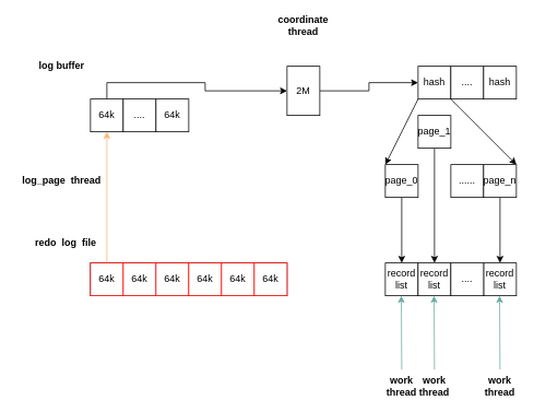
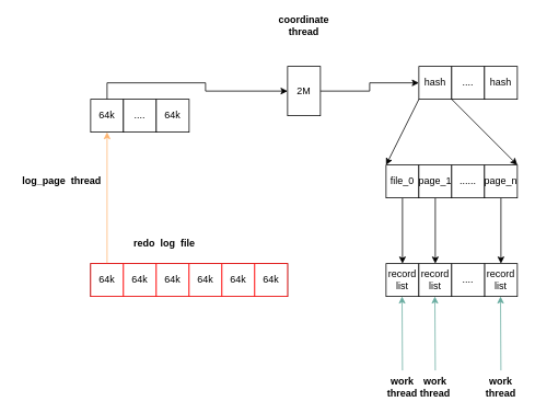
  <mxCell id="0" />
  <mxCell id="1" parent="0" />
  <mxCell id="2" value="" style="rounded=0;whiteSpace=wrap;html=1;" vertex="1" parent="1"><mxGeometry x="110" y="320" width="240" height="40" as="geometry" /></mxCell>
  <mxCell id="3" style="edgeStyle=none;rounded=0;orthogonalLoop=1;jettySize=auto;html=1;exitX=0.5;exitY=0;exitDx=0;exitDy=0;entryX=0.5;entryY=1;entryDx=0;entryDy=0;strokeColor=#FFB570;fillColor=#FF0000;" edge="1" parent="1" source="4" target="12"><mxGeometry relative="1" as="geometry" /></mxCell>
  <mxCell id="4" value="64k" style="whiteSpace=wrap;html=1;aspect=fixed;strokeColor=#FF0000;" vertex="1" parent="1"><mxGeometry x="110" y="320" width="40" height="40" as="geometry" /></mxCell>
  <mxCell id="5" value="64k" style="whiteSpace=wrap;html=1;aspect=fixed;strokeColor=#FF0000;" vertex="1" parent="1"><mxGeometry x="150" y="320" width="40" height="40" as="geometry" /></mxCell>
  <mxCell id="6" value="64k" style="whiteSpace=wrap;html=1;aspect=fixed;strokeColor=#FF0000;" vertex="1" parent="1"><mxGeometry x="190" y="320" width="40" height="40" as="geometry" /></mxCell>
  <mxCell id="7" value="64k" style="whiteSpace=wrap;html=1;aspect=fixed;strokeColor=#FF0000;" vertex="1" parent="1"><mxGeometry x="230" y="320" width="40" height="40" as="geometry" /></mxCell>
  <mxCell id="8" value="64k" style="whiteSpace=wrap;html=1;aspect=fixed;strokeColor=#FF0000;" vertex="1" parent="1"><mxGeometry x="270" y="320" width="40" height="40" as="geometry" /></mxCell>
  <mxCell id="9" value="64k" style="whiteSpace=wrap;html=1;aspect=fixed;strokeColor=#FF0000;" vertex="1" parent="1"><mxGeometry x="310" y="320" width="40" height="40" as="geometry" /></mxCell>
- <mxCell id="10" value="&lt;b&gt;redo&amp;nbsp; log&amp;nbsp; file&lt;/b&gt;" style="text;html=1;strokeColor=none;fillColor=none;align=center;verticalAlign=middle;whiteSpace=wrap;rounded=0;" vertex="1" parent="1"><mxGeometry x="40" y="285" width="80" height="20" as="geometry" /></mxCell>
+ <mxCell id="10" value="&lt;b&gt;redo&amp;nbsp; log&amp;nbsp; file&lt;/b&gt;" style="text;html=1;strokeColor=none;fillColor=none;align=center;verticalAlign=middle;whiteSpace=wrap;rounded=0;" vertex="1" parent="1"><mxGeometry x="160" y="285" width="80" height="20" as="geometry" /></mxCell>
  <mxCell id="11" style="edgeStyle=orthogonalEdgeStyle;rounded=0;orthogonalLoop=1;jettySize=auto;html=1;exitX=0.5;exitY=0;exitDx=0;exitDy=0;entryX=0;entryY=0.5;entryDx=0;entryDy=0;" edge="1" parent="1" source="12" target="18"><mxGeometry relative="1" as="geometry" /></mxCell>
  <mxCell id="12" value="64k" style="whiteSpace=wrap;html=1;aspect=fixed;" vertex="1" parent="1"><mxGeometry x="110" y="120" width="40" height="40" as="geometry" /></mxCell>
  <mxCell id="13" value="...." style="whiteSpace=wrap;html=1;aspect=fixed;" vertex="1" parent="1"><mxGeometry x="150" y="120" width="40" height="40" as="geometry" /></mxCell>
  <mxCell id="14" value="64k" style="whiteSpace=wrap;html=1;aspect=fixed;" vertex="1" parent="1"><mxGeometry x="190" y="120" width="40" height="40" as="geometry" /></mxCell>
- <mxCell id="15" value="&lt;b&gt;log buffer&lt;/b&gt;" style="text;html=1;strokeColor=none;fillColor=none;align=center;verticalAlign=middle;whiteSpace=wrap;rounded=0;" vertex="1" parent="1"><mxGeometry x="40" y="70" width="70" height="20" as="geometry" /></mxCell>
  <mxCell id="16" value="&lt;b&gt;log_page&amp;nbsp; thread&lt;/b&gt;" style="text;html=1;strokeColor=none;fillColor=none;align=center;verticalAlign=middle;whiteSpace=wrap;rounded=0;" vertex="1" parent="1"><mxGeometry x="20" y="210" width="110" height="20" as="geometry" /></mxCell>
  <mxCell id="17" style="edgeStyle=orthogonalEdgeStyle;rounded=0;orthogonalLoop=1;jettySize=auto;html=1;exitX=1;exitY=0.5;exitDx=0;exitDy=0;entryX=0;entryY=0.5;entryDx=0;entryDy=0;" edge="1" parent="1" source="18" target="21"><mxGeometry relative="1" as="geometry" /></mxCell>
  <mxCell id="18" value="2M" style="whiteSpace=wrap;html=1;aspect=fixed;" vertex="1" parent="1"><mxGeometry x="350" y="80" width="40" height="60" as="geometry" /></mxCell>
  <mxCell id="19" style="edgeStyle=none;rounded=0;orthogonalLoop=1;jettySize=auto;html=1;exitX=0;exitY=1;exitDx=0;exitDy=0;entryX=0;entryY=0;entryDx=0;entryDy=0;" edge="1" parent="1" source="21" target="25"><mxGeometry relative="1" as="geometry" /></mxCell>
  <mxCell id="20" style="edgeStyle=none;rounded=0;orthogonalLoop=1;jettySize=auto;html=1;exitX=1;exitY=1;exitDx=0;exitDy=0;entryX=1;entryY=0;entryDx=0;entryDy=0;" edge="1" parent="1" source="21" target="30"><mxGeometry relative="1" as="geometry" /></mxCell>
  <mxCell id="21" value="hash" style="whiteSpace=wrap;html=1;aspect=fixed;" vertex="1" parent="1"><mxGeometry x="510" y="80" width="40" height="40" as="geometry" /></mxCell>
  <mxCell id="22" value="...." style="whiteSpace=wrap;html=1;aspect=fixed;" vertex="1" parent="1"><mxGeometry x="550" y="80" width="40" height="40" as="geometry" /></mxCell>
  <mxCell id="23" value="hash" style="whiteSpace=wrap;html=1;aspect=fixed;" vertex="1" parent="1"><mxGeometry x="590" y="80" width="40" height="40" as="geometry" /></mxCell>
  <mxCell id="24" style="edgeStyle=none;rounded=0;orthogonalLoop=1;jettySize=auto;html=1;exitX=0.5;exitY=1;exitDx=0;exitDy=0;entryX=0.5;entryY=0;entryDx=0;entryDy=0;" edge="1" parent="1" source="25" target="31"><mxGeometry relative="1" as="geometry" /></mxCell>
- <mxCell id="25" value="page_0" style="whiteSpace=wrap;html=1;aspect=fixed;" vertex="1" parent="1"><mxGeometry x="470" y="200" width="40" height="40" as="geometry" /></mxCell>
+ <mxCell id="25" value="file_0" style="whiteSpace=wrap;html=1;aspect=fixed;" vertex="1" parent="1"><mxGeometry x="470" y="200" width="40" height="40" as="geometry" /></mxCell>
  <mxCell id="26" style="edgeStyle=none;rounded=0;orthogonalLoop=1;jettySize=auto;html=1;exitX=0.5;exitY=1;exitDx=0;exitDy=0;entryX=0.5;entryY=0;entryDx=0;entryDy=0;strokeColor=#000000;fillColor=#FF0000;" edge="1" parent="1" source="27" target="32"><mxGeometry relative="1" as="geometry" /></mxCell>
- <mxCell id="27" value="page_1" style="whiteSpace=wrap;html=1;aspect=fixed;" vertex="1" parent="1"><mxGeometry x="510" y="140" width="40" height="40" as="geometry" /></mxCell>
+ <mxCell id="27" value="page_1" style="whiteSpace=wrap;html=1;aspect=fixed;" vertex="1" parent="1"><mxGeometry x="510" y="200" width="40" height="40" as="geometry" /></mxCell>
  <mxCell id="28" value="......" style="whiteSpace=wrap;html=1;aspect=fixed;" vertex="1" parent="1"><mxGeometry x="550" y="200" width="40" height="40" as="geometry" /></mxCell>
  <mxCell id="29" style="edgeStyle=none;rounded=0;orthogonalLoop=1;jettySize=auto;html=1;exitX=0.5;exitY=1;exitDx=0;exitDy=0;entryX=0.5;entryY=0;entryDx=0;entryDy=0;strokeColor=#000000;fillColor=#FF0000;" edge="1" parent="1" source="30" target="33"><mxGeometry relative="1" as="geometry" /></mxCell>
  <mxCell id="30" value="page_n" style="whiteSpace=wrap;html=1;aspect=fixed;" vertex="1" parent="1"><mxGeometry x="590" y="200" width="40" height="40" as="geometry" /></mxCell>
  <mxCell id="31" value="record list" style="whiteSpace=wrap;html=1;aspect=fixed;" vertex="1" parent="1"><mxGeometry x="470" y="320" width="40" height="40" as="geometry" /></mxCell>
  <mxCell id="32" value="record list" style="whiteSpace=wrap;html=1;aspect=fixed;" vertex="1" parent="1"><mxGeometry x="510" y="320" width="40" height="40" as="geometry" /></mxCell>
  <mxCell id="33" value="record list" style="whiteSpace=wrap;html=1;aspect=fixed;" vertex="1" parent="1"><mxGeometry x="590" y="320" width="40" height="40" as="geometry" /></mxCell>
  <mxCell id="34" value="...." style="whiteSpace=wrap;html=1;aspect=fixed;" vertex="1" parent="1"><mxGeometry x="550" y="320" width="40" height="40" as="geometry" /></mxCell>
  <mxCell id="35" style="edgeStyle=none;rounded=0;orthogonalLoop=1;jettySize=auto;html=1;entryX=0.5;entryY=1;entryDx=0;entryDy=0;strokeColor=#67AB9F;fillColor=#FF0000;" edge="1" parent="1"><mxGeometry relative="1" as="geometry"><mxPoint x="490" y="450" as="sourcePoint" /><mxPoint x="489.5" y="360" as="targetPoint" /></mxGeometry></mxCell>
  <mxCell id="36" style="edgeStyle=none;rounded=0;orthogonalLoop=1;jettySize=auto;html=1;entryX=0.5;entryY=1;entryDx=0;entryDy=0;strokeColor=#67AB9F;fillColor=#FF0000;" edge="1" parent="1"><mxGeometry relative="1" as="geometry"><mxPoint x="530" y="450" as="sourcePoint" /><mxPoint x="529.5" y="360" as="targetPoint" /></mxGeometry></mxCell>
  <mxCell id="37" style="edgeStyle=none;rounded=0;orthogonalLoop=1;jettySize=auto;html=1;entryX=0.5;entryY=1;entryDx=0;entryDy=0;strokeColor=#67AB9F;fillColor=#FF0000;" edge="1" parent="1"><mxGeometry relative="1" as="geometry"><mxPoint x="610" y="450" as="sourcePoint" /><mxPoint x="609.5" y="360" as="targetPoint" /></mxGeometry></mxCell>
  <mxCell id="38" value="&lt;b&gt;work thread&lt;/b&gt;" style="text;html=1;strokeColor=none;fillColor=none;align=center;verticalAlign=middle;whiteSpace=wrap;rounded=0;" vertex="1" parent="1"><mxGeometry x="470" y="460" width="40" height="20" as="geometry" /></mxCell>
  <mxCell id="39" value="&lt;b&gt;work thread&lt;/b&gt;" style="text;html=1;strokeColor=none;fillColor=none;align=center;verticalAlign=middle;whiteSpace=wrap;rounded=0;" vertex="1" parent="1"><mxGeometry x="510" y="460" width="40" height="20" as="geometry" /></mxCell>
  <mxCell id="40" value="&lt;b&gt;work thread&lt;/b&gt;" style="text;html=1;strokeColor=none;fillColor=none;align=center;verticalAlign=middle;whiteSpace=wrap;rounded=0;" vertex="1" parent="1"><mxGeometry x="590" y="460" width="40" height="20" as="geometry" /></mxCell>
  <mxCell id="41" value="&lt;b&gt;coordinate thread&lt;/b&gt;" style="text;html=1;strokeColor=none;fillColor=none;align=center;verticalAlign=middle;whiteSpace=wrap;rounded=0;" vertex="1" parent="1"><mxGeometry x="350" y="20" width="40" height="20" as="geometry" /></mxCell>
